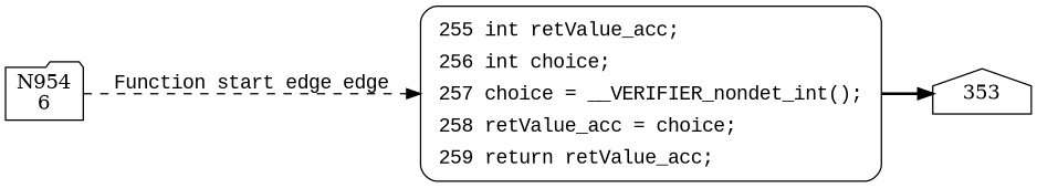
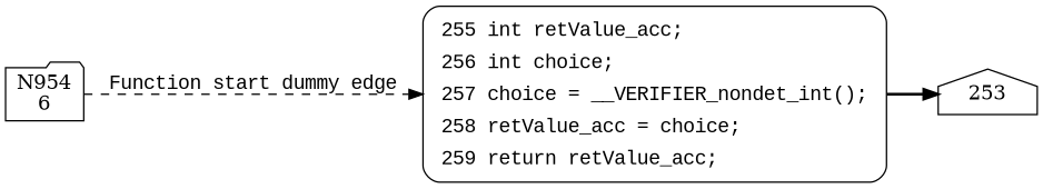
  digraph {
    rankdir=LR
    n1 [label="N954\n6" shape=folder]
    n2 [fillcolor=white fontname="Courier New" label=<<table border="0" cellborder="0" cellpadding="3" bgcolor="white"><tr><td align="right">255</td><td align="left">int retValue_acc;</td></tr><tr><td align="right">256</td><td align="left">int choice;</td></tr><tr><td align="right">257</td><td align="left">choice = __VERIFIER_nondet_int();</td></tr><tr><td align="right">258</td><td align="left">retValue_acc = choice;</td></tr><tr><td align="right">259</td><td align="left">return retValue_acc;</td></tr></table>> penwidth=1 shape=Mrecord style="filled,bold"]
-   253 [shape=house label=353]
-   n1 -> n2 [fontname="Courier New" label="Function start edge edge" style=dashed]
+   253 [shape=house]
+   n1 -> n2 [fontname="Courier New" label="Function start dummy edge" style=dashed]
    n2 -> 253 [style=bold]
  }
